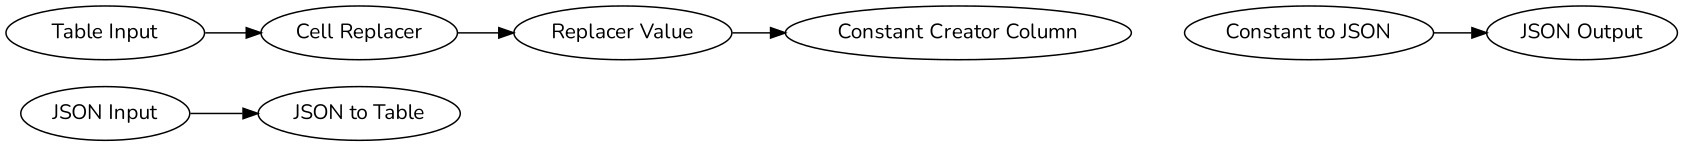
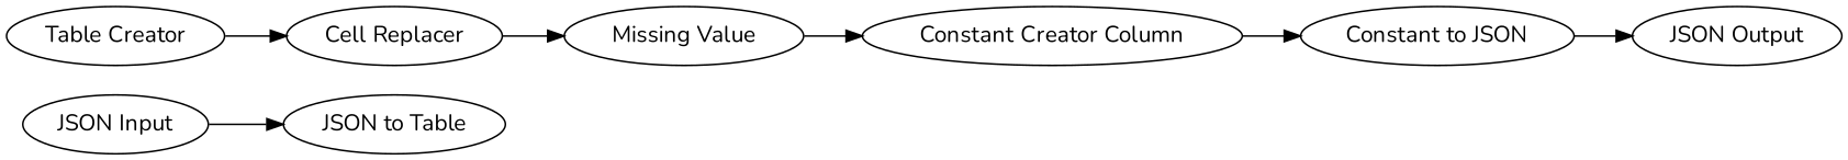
  digraph {
    fontname=Nunito
    rankdir=LR
    node [fontname=Nunito]
    edge [fontname=Nunito]
    n1 [label="JSON Input"]
    n2 [label="JSON to Table"]
    n3 [label="Cell Replacer"]
-   n4 [label="Replacer Value"]
+   n4 [label="Missing Value"]
    n5 [label="Constant Creator Column"]
    n6 [label="Constant to JSON"]
    n7 [label="JSON Output"]
-   n8 [label="Table Input"]
+   n8 [label="Table Creator"]
    n1 -> n2
    n3 -> n4
    n4 -> n5
+   n5 -> n6
    n6 -> n7
    n8 -> n3
  }
